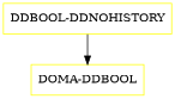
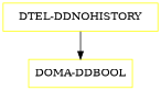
  digraph {
    node [color=yellow shape=box]
-   "DTEL-DDNOHISTORY" [label="DDBOOL-DDNOHISTORY"]
+   "DTEL-DDNOHISTORY"
    "DOMA-DDBOOL"
    "DTEL-DDNOHISTORY" -> "DOMA-DDBOOL"
  }
